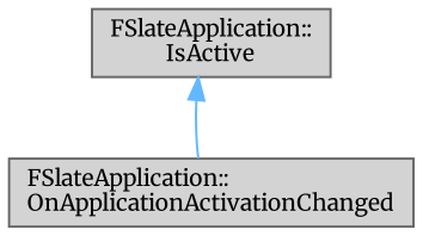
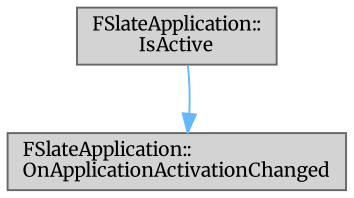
  digraph {
    rankdir=TB
    fontname=Merriweather
    node [fillcolor=lightgrey fontname=Merriweather fontsize=10 shape=box style=filled]
    n1 [color=gray40 fontcolor=black height=0.2 label="FSlateApplication::\lIsActive" width=0.4]
    n2 [color=grey40 height=0.2 label="FSlateApplication::\lOnApplicationActivationChanged" width=0.4]
-   n1 -> n2 [color=steelblue1 dir=back fontname=Merriweather fontsize=10 labelfontname=Helvetica labelfontsize=10 style=solid]
+   n2 -> n1 [color=steelblue1 dir=back fontname=Merriweather fontsize=10 labelfontname=Helvetica labelfontsize=10 style=solid]
  }
